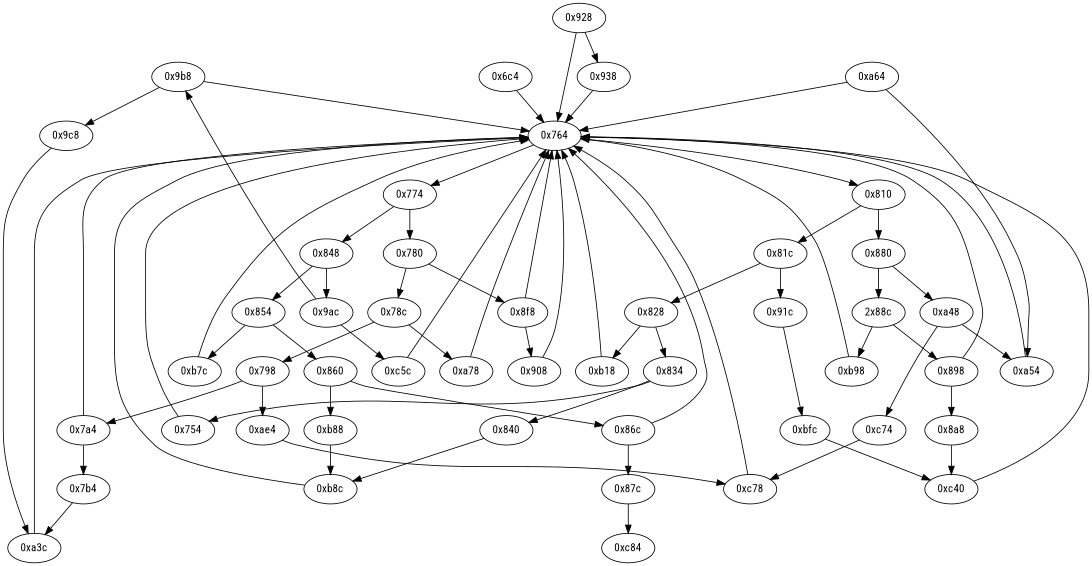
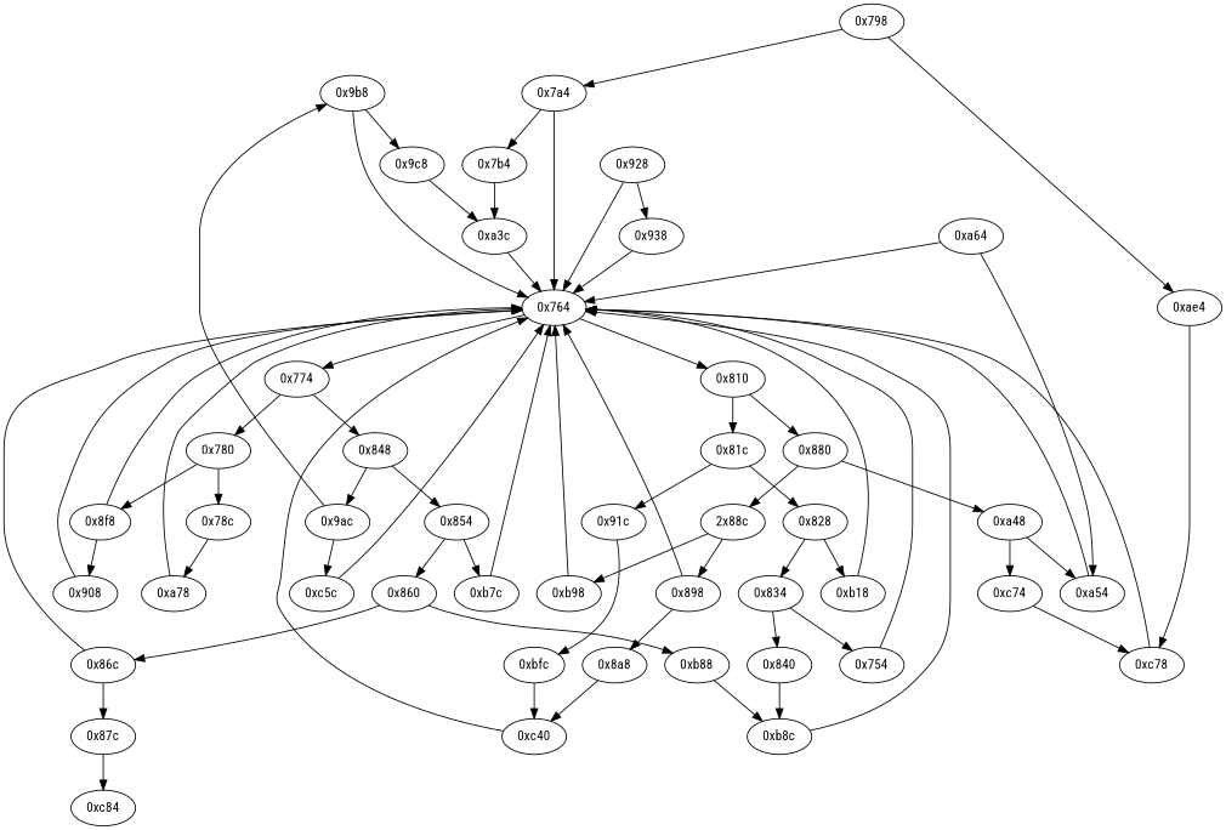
  strict digraph {
    fontname="Roboto Condensed"
    node [fontname="Roboto Condensed" opcode="[u'ldr', u'cmp', u'b']"]
    edge [fontname="Roboto Condensed"]
    "0x9b8" [opcode="[u'ldr', u'cmp', u'mov', u'b']"]
    "0x9ac"
    "0xc5c" [opcode="[u'ldrb', u'ldr', u'ldr', u'cmp', u'mov', u'b']"]
    "0x764" [opcode="[u'mov', u'ldr', u'cmp', u'b']"]
    "0x9c8" [opcode="[u'sub', u'str', u'ldr', u'bl', u'bl', u'ldr', u'ldr', u'ldr', u'ldrb', u'str', u'ldr', u'ldr', u'rsb', u'mvn', u'mul', u'eor', u'and', u'ldr', u'ldr', u'mov', u'mov', u'cmp', u'mov', u'cmp', u'mov', u'mov', u'cmp', u'mov', u'mov']"]
    "0x774"
    "0x810"
    "0xa3c" [opcode="[u'teq', u'mov', u'b']"]
    "0xc74" [opcode="[u'mov']"]
    "0xa48"
    "0xa54" [opcode="[u'ldr', u'cmp', u'mov', u'b']"]
    "0xc78" [opcode="[u'str', u'ldr', u'b']"]
    "0xa64" [opcode="[u'sub', u'bl', u'bl', u'ldr', u'b']"]
    "0x87c" [opcode="[u'b']"]
    "0xc84" [opcode="[u'ldr', u'ldr', u'ldr', u'ldr', u'sub', u'ldr', u'sub', u'pop']"]
    "0x780"
    "0x848"
    "0x880"
    "0x81c"
    "0x8f8" [opcode="[u'ldr', u'cmp', u'mov', u'b']"]
    "0x78c"
    "0x908" [opcode="[u'ldr', u'cmp', u'mov', u'mov', u'b']"]
    "0x798"
    "0xa78" [opcode="[u'ldr', u'str', u'ldr', u'ldr', u'ldr', u'ldr', u'sub', u'sub', u'add', u'mul', u'mvn', u'ldr', u'orr', u'mov', u'cmn', u'mov', u'ldr', u'cmp', u'mov', u'mov', u'mov', u'cmn', u'mov', u'mov', u'teq', u'mov', u'b']"]
    "0x7a4" [opcode="[u'ldr', u'cmp', u'mov', u'b']"]
    "0xae4" [opcode="[u'ldr', u'ldr', u'mul', u'ldr', u'ldr', u'ldr', u'bl', u'ldr', u'ldr', u'sub', u'add', u'add', u'b']"]
    "0xb7c" [opcode="[u'ldr', u'mov', u'b']"]
    "0x7b4" [opcode="[u'ldr', u'ldr', u'ldr', u'ldr', u'sub', u'sub', u'add', u'mul', u'mvn', u'ldr', u'ldr', u'orr', u'mov', u'cmn', u'mov', u'cmp', u'mov', u'mov', u'mov', u'cmn', u'mov', u'mov', u'b']"]
    "0x86c" [opcode="[u'ldr', u'cmp', u'mov', u'b']"]
    "0x860"
    "0xb88" [opcode="[u'mov']"]
    "0xb8c" [opcode="[u'str', u'ldr', u'b']"]
    n33 [label="2x88c"]
    "0x898" [opcode="[u'ldr', u'cmp', u'mov', u'b']"]
    "0xb98" [opcode="[u'ldr', u'ldr', u'ldr', u'ldr', u'add', u'sub', u'sub', u'mul', u'eor', u'and', u'ldr', u'mov', u'mov', u'ldr', u'cmp', u'mov', u'cmp', u'mov', u'mov', u'cmp', u'mov', u'mov', u'teq', u'mov', u'b']"]
    "0x8a8" [opcode="[u'ldr', u'mov', u'ldr', u'ldr', u'sub', u'sub', u'add', u'mul', u'mov', u'eor', u'and', u'ldr', u'mov', u'ldr', u'cmp', u'mov', u'teq', u'ldr', u'ldr', u'b']"]
    "0x854"
    "0x840" [opcode="[u'mov', u'b']"]
-   "0x6c4" [opcode="[u'push', u'add', u'sub', u'str', u'ldr', u'cmp', u'mvn', u'ldr', u'ldr', u'str', u'ldr', u'ldr', u'ldr', u'mov', u'ldr', u'str', u'ldr', u'str', u'ldr', u'str', u'ldr', u'str', u'ldr', u'str', u'ldr', u'ldr', u'ldr', u'ldr', u'str', u'ldr', u'ldr', u'add', u'str', u'str', u'str', u'b']"]
    "0xb18" [opcode="[u'ldr', u'mov', u'ldr', u'ldr', u'add', u'sub', u'sub', u'mul', u'eor', u'and', u'ldr', u'mov', u'mov', u'ldr', u'ldr', u'cmp', u'mov', u'teq', u'ldr', u'mov', u'cmp', u'mov', u'cmp', u'mov', u'b']"]
    "0x828"
    "0x834"
    "0x754" [opcode="[u'ldr', u'cmp', u'mov', u'ldr']"]
    "0x928" [opcode="[u'ldr', u'cmp', u'mov', u'b']"]
    "0x938" [opcode="[u'ldr', u'mov', u'cmp', u'mov', u'mov', u'strb', u'ldr', u'ldr', u'ldr', u'ldr', u'cmp', u'mov', u'rsb', u'mvn', u'mul', u'mvn', u'mov', u'orr', u'ldr', u'cmn', u'mov', u'teq', u'ldr', u'mov', u'cmn', u'mov', u'cmp', u'mov', u'b']"]
    "0xbfc" [opcode="[u'ldr', u'mov', u'ldr', u'rsb', u'mvn', u'mul', u'mov', u'eor', u'and', u'ldr', u'mov', u'ldr', u'cmp', u'mov', u'teq', u'ldr', u'mov']"]
    "0x91c"
    "0xc40" [opcode="[u'mov', u'cmp', u'mov', u'mov', u'cmp', u'mov', u'b']"]
    "0x9b8" -> "0x764"
    "0x9b8" -> "0x9c8"
    "0x9ac" -> "0x9b8"
    "0x9ac" -> "0xc5c"
    "0xc5c" -> "0x764"
    "0x764" -> "0x774"
    "0x764" -> "0x810"
    "0x9c8" -> "0xa3c"
    "0x774" -> "0x780"
    "0x774" -> "0x848"
    "0x810" -> "0x880"
    "0x810" -> "0x81c"
    "0xa3c" -> "0x764"
    "0xc74" -> "0xc78"
    "0xa48" -> "0xc74"
    "0xa48" -> "0xa54"
    "0xa54" -> "0x764"
    "0xc78" -> "0x764"
    "0xa64" -> "0x764"
    "0xa64" -> "0xa54"
    "0x87c" -> "0xc84"
    "0x780" -> "0x8f8"
    "0x780" -> "0x78c"
    "0x848" -> "0x9ac"
    "0x848" -> "0x854"
    "0x880" -> "0xa48"
    "0x880" -> n33
    "0x81c" -> "0x828"
    "0x81c" -> "0x91c"
    "0x8f8" -> "0x764"
    "0x8f8" -> "0x908"
-   "0x78c" -> "0x798"
    "0x78c" -> "0xa78"
    "0x908" -> "0x764"
    "0x798" -> "0x7a4"
    "0x798" -> "0xae4"
    "0xa78" -> "0x764"
    "0x7a4" -> "0x764"
    "0x7a4" -> "0x7b4"
    "0xae4" -> "0xc78"
    "0xb7c" -> "0x764"
    "0x7b4" -> "0xa3c"
    "0x86c" -> "0x764"
    "0x86c" -> "0x87c"
    "0x860" -> "0x86c"
    "0x860" -> "0xb88"
    "0xb88" -> "0xb8c"
    "0xb8c" -> "0x764"
    n33 -> "0x898"
    n33 -> "0xb98"
    "0x898" -> "0x764"
    "0x898" -> "0x8a8"
    "0xb98" -> "0x764"
    "0x8a8" -> "0xc40"
    "0x854" -> "0xb7c"
    "0x854" -> "0x860"
    "0x840" -> "0xb8c"
-   "0x6c4" -> "0x764"
    "0xb18" -> "0x764"
    "0x828" -> "0xb18"
    "0x828" -> "0x834"
    "0x834" -> "0x840"
    "0x834" -> "0x754"
    "0x754" -> "0x764"
    "0x928" -> "0x764"
    "0x928" -> "0x938"
    "0x938" -> "0x764"
    "0xbfc" -> "0xc40"
    "0x91c" -> "0xbfc"
    "0xc40" -> "0x764"
  }
